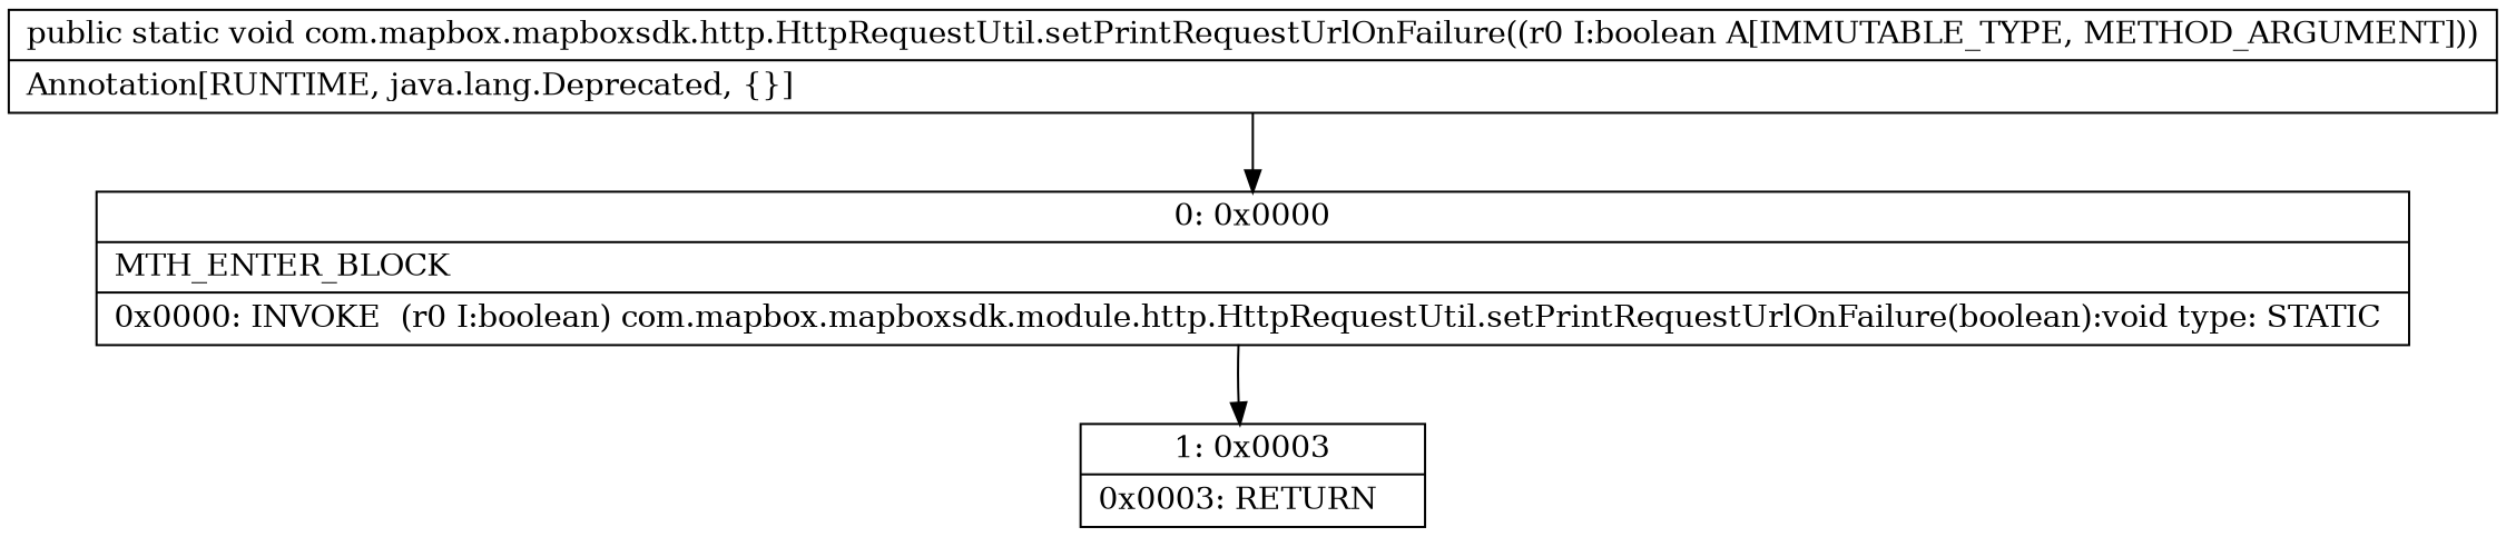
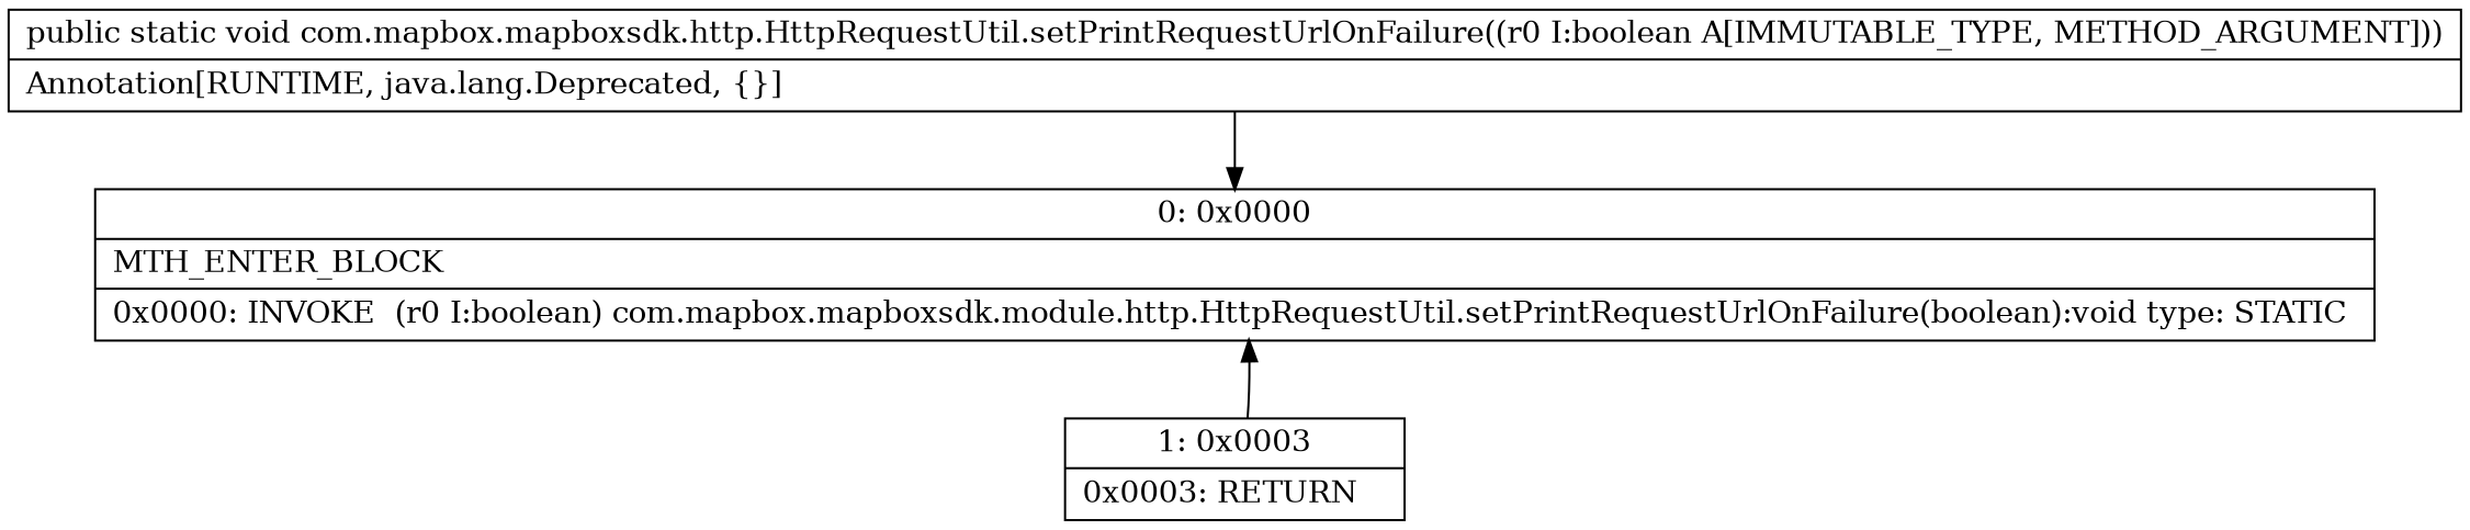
  digraph {
    node [shape=record]
    n1 [label="{0\:\ 0x0000|MTH_ENTER_BLOCK\l|0x0000: INVOKE  (r0 I:boolean) com.mapbox.mapboxsdk.module.http.HttpRequestUtil.setPrintRequestUrlOnFailure(boolean):void type: STATIC \l}"]
    n2 [label="{1\:\ 0x0003|0x0003: RETURN   \l}"]
    n3 [label="{public static void com.mapbox.mapboxsdk.http.HttpRequestUtil.setPrintRequestUrlOnFailure((r0 I:boolean A[IMMUTABLE_TYPE, METHOD_ARGUMENT]))  | Annotation[RUNTIME, java.lang.Deprecated, \{\}]\l}"]
-   n1 -> n2
+   n2 -> n1
    n3 -> n1
  }
